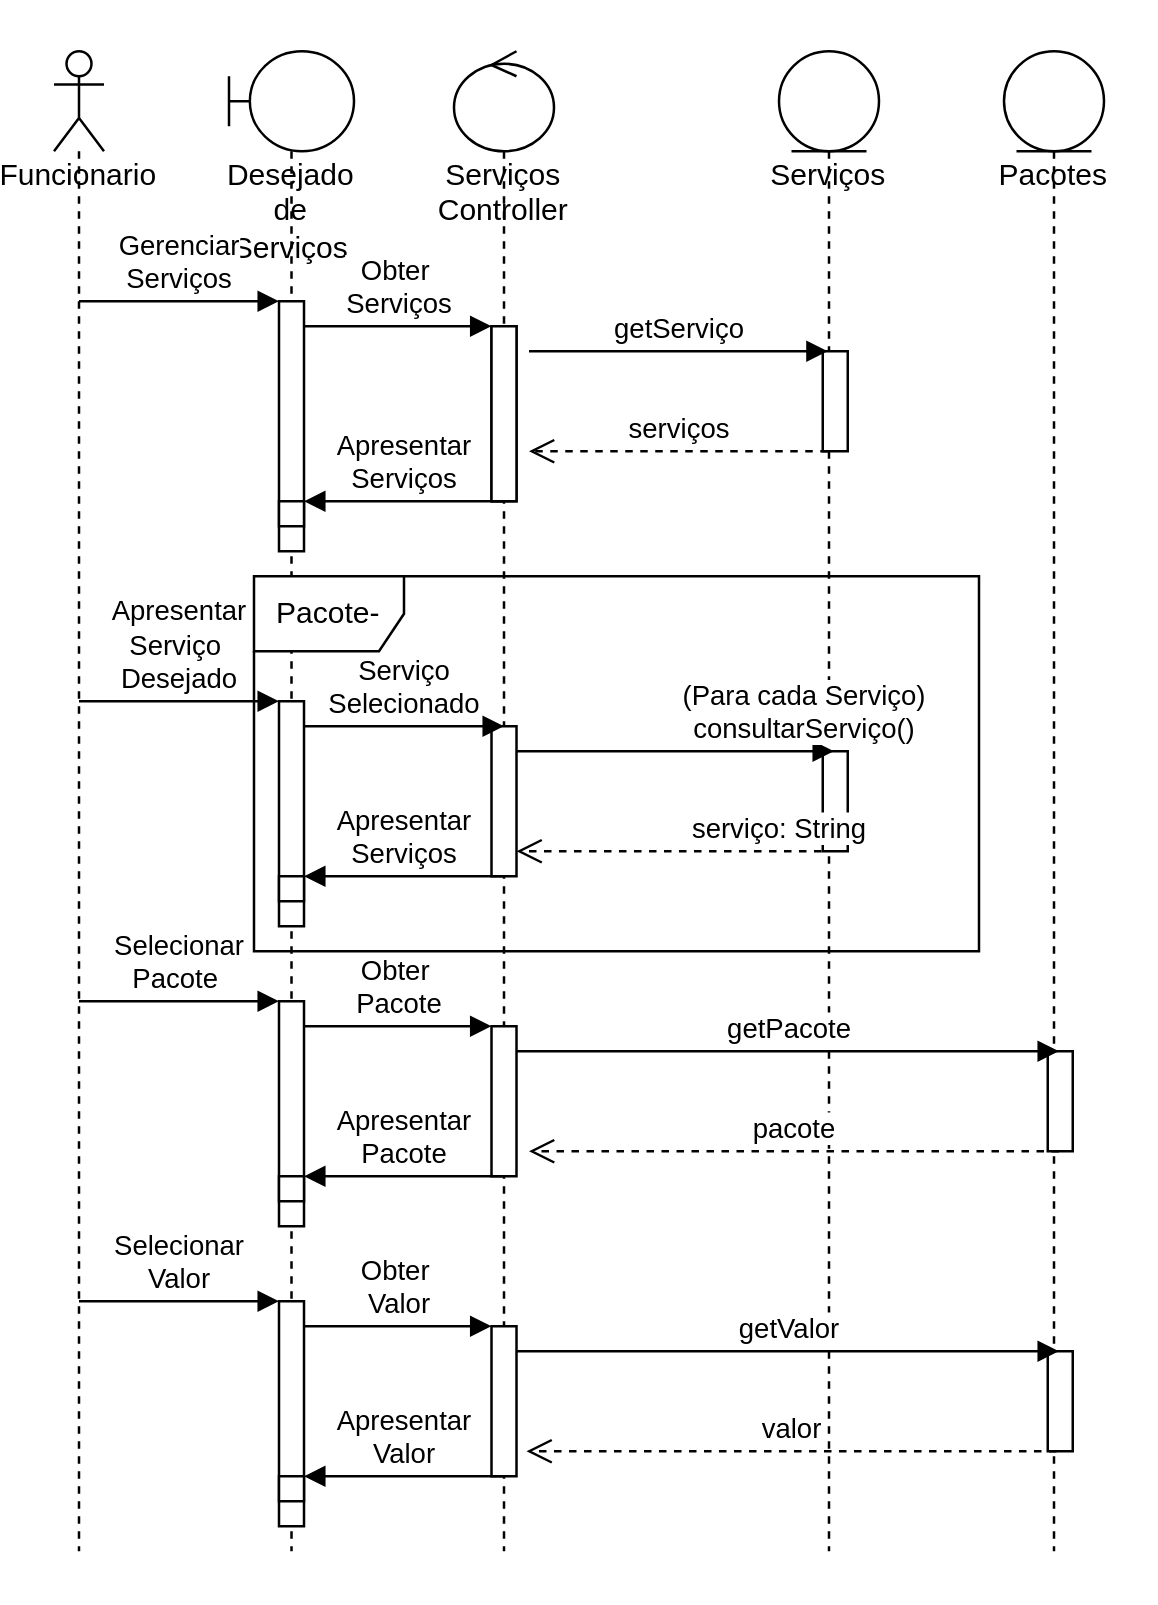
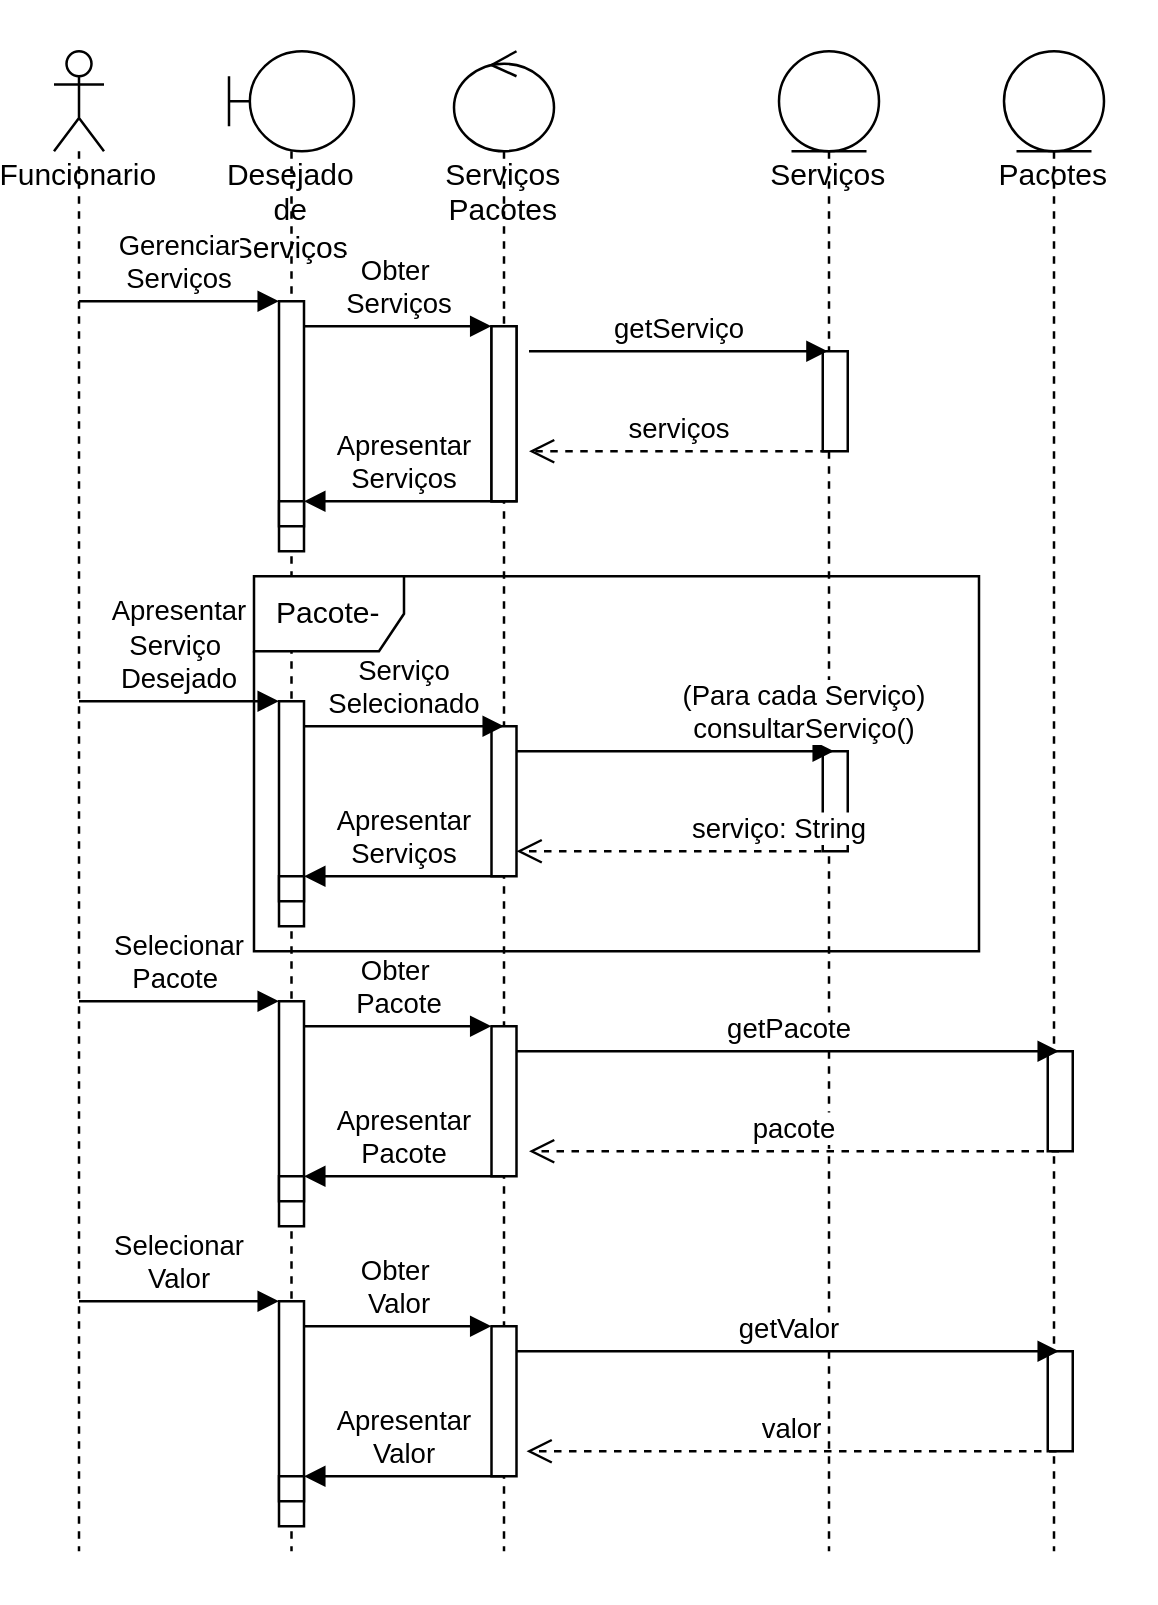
  <mxCell id="0" />
  <mxCell id="1" parent="0" />
  <mxCell id="2" value="Funcionario" style="shape=umlLifeline;participant=umlActor;perimeter=lifelinePerimeter;whiteSpace=wrap;html=1;container=1;collapsible=0;recursiveResize=0;verticalAlign=top;spacingTop=36;outlineConnect=0;" parent="1" vertex="1"><mxGeometry x="20" y="20" width="20" height="600" as="geometry" /></mxCell>
  <mxCell id="3" value="Desejado de Serviços" style="shape=umlLifeline;participant=umlBoundary;perimeter=lifelinePerimeter;whiteSpace=wrap;html=1;container=1;collapsible=0;recursiveResize=0;verticalAlign=top;spacingTop=36;outlineConnect=0;" parent="1" vertex="1"><mxGeometry x="90" y="20" width="50" height="600" as="geometry" /></mxCell>
  <mxCell id="4" value="" style="html=1;points=[];perimeter=orthogonalPerimeter;" parent="3" vertex="1"><mxGeometry x="20" y="100" width="10" height="100" as="geometry" /></mxCell>
  <mxCell id="5" value="Obter&amp;nbsp;&lt;br&gt;Serviços" style="html=1;verticalAlign=bottom;endArrow=block;rounded=0;" parent="3" edge="1"><mxGeometry width="80" relative="1" as="geometry"><mxPoint x="30" y="110" as="sourcePoint" /><mxPoint x="105" y="110" as="targetPoint" /></mxGeometry></mxCell>
  <mxCell id="6" value="" style="html=1;points=[];perimeter=orthogonalPerimeter;" parent="3" vertex="1"><mxGeometry x="20" y="180" width="10" height="10" as="geometry" /></mxCell>
  <mxCell id="7" value="" style="html=1;points=[];perimeter=orthogonalPerimeter;" vertex="1" parent="3"><mxGeometry x="20" y="500" width="10" height="90" as="geometry" /></mxCell>
  <mxCell id="8" value="" style="html=1;points=[];perimeter=orthogonalPerimeter;" vertex="1" parent="3"><mxGeometry x="20" y="570" width="10" height="10" as="geometry" /></mxCell>
- <mxCell id="9" value="Serviços Controller" style="shape=umlLifeline;participant=umlControl;perimeter=lifelinePerimeter;whiteSpace=wrap;html=1;container=1;collapsible=0;recursiveResize=0;verticalAlign=top;spacingTop=36;outlineConnect=0;" parent="1" vertex="1"><mxGeometry x="180" y="20" width="40" height="600" as="geometry" /></mxCell>
+ <mxCell id="9" value="Serviços Pacotes" style="shape=umlLifeline;participant=umlControl;perimeter=lifelinePerimeter;whiteSpace=wrap;html=1;container=1;collapsible=0;recursiveResize=0;verticalAlign=top;spacingTop=36;outlineConnect=0;" parent="1" vertex="1"><mxGeometry x="180" y="20" width="40" height="600" as="geometry" /></mxCell>
  <mxCell id="10" value="" style="html=1;points=[];perimeter=orthogonalPerimeter;" parent="9" vertex="1"><mxGeometry x="15" y="110" width="10" height="70" as="geometry" /></mxCell>
  <mxCell id="11" value="" style="html=1;points=[];perimeter=orthogonalPerimeter;" vertex="1" parent="9"><mxGeometry x="15" y="510" width="10" height="60" as="geometry" /></mxCell>
  <mxCell id="12" value="Serviços" style="shape=umlLifeline;participant=umlEntity;perimeter=lifelinePerimeter;whiteSpace=wrap;html=1;container=1;collapsible=0;recursiveResize=0;verticalAlign=top;spacingTop=36;outlineConnect=0;" parent="1" vertex="1"><mxGeometry x="310" y="20" width="40" height="600" as="geometry" /></mxCell>
  <mxCell id="13" value="" style="html=1;points=[];perimeter=orthogonalPerimeter;" parent="12" vertex="1"><mxGeometry x="17.5" y="120" width="10" height="40" as="geometry" /></mxCell>
  <mxCell id="14" value="" style="html=1;points=[];perimeter=orthogonalPerimeter;" parent="12" vertex="1"><mxGeometry x="-200" y="260" width="10" height="90" as="geometry" /></mxCell>
  <mxCell id="15" value="" style="html=1;points=[];perimeter=orthogonalPerimeter;" vertex="1" parent="12"><mxGeometry x="-200" y="330" width="10" height="10" as="geometry" /></mxCell>
  <mxCell id="16" value="" style="html=1;points=[];perimeter=orthogonalPerimeter;" vertex="1" parent="12"><mxGeometry x="-115" y="270" width="10" height="60" as="geometry" /></mxCell>
  <mxCell id="17" value="" style="html=1;points=[];perimeter=orthogonalPerimeter;" vertex="1" parent="12"><mxGeometry x="17.5" y="280" width="10" height="40" as="geometry" /></mxCell>
  <mxCell id="18" value="Apresentar &lt;br&gt;Serviço&amp;nbsp;&lt;br&gt;Desejado" style="html=1;verticalAlign=bottom;endArrow=block;rounded=0;" parent="12" edge="1"><mxGeometry width="80" relative="1" as="geometry"><mxPoint x="-280" y="260" as="sourcePoint" /><mxPoint x="-200" y="260" as="targetPoint" /></mxGeometry></mxCell>
  <mxCell id="19" value="Serviço&lt;br&gt;Selecionado" style="html=1;verticalAlign=bottom;endArrow=block;rounded=0;" edge="1" parent="12"><mxGeometry width="80" relative="1" as="geometry"><mxPoint x="-190" y="270" as="sourcePoint" /><mxPoint x="-110" y="270" as="targetPoint" /></mxGeometry></mxCell>
  <mxCell id="20" value="(Para cada Serviço)&lt;br&gt;consultarServiço()" style="html=1;verticalAlign=bottom;endArrow=block;rounded=0;" edge="1" parent="12"><mxGeometry x="0.811" width="80" relative="1" as="geometry"><mxPoint x="-105" y="280" as="sourcePoint" /><mxPoint x="22" y="280" as="targetPoint" /><mxPoint as="offset" /></mxGeometry></mxCell>
  <mxCell id="21" value="serviço: String" style="html=1;verticalAlign=bottom;endArrow=open;dashed=1;endSize=8;rounded=0;" edge="1" parent="12"><mxGeometry x="-0.721" relative="1" as="geometry"><mxPoint x="17" y="320" as="sourcePoint" /><mxPoint x="-105" y="320" as="targetPoint" /><mxPoint as="offset" /></mxGeometry></mxCell>
  <mxCell id="22" value="Pacote-" style="shape=umlFrame;whiteSpace=wrap;html=1;" vertex="1" parent="12"><mxGeometry x="-210" y="210" width="290" height="150" as="geometry" /></mxCell>
  <mxCell id="23" value="Apresentar&lt;br&gt;Serviços" style="html=1;verticalAlign=bottom;endArrow=block;rounded=0;" edge="1" parent="12"><mxGeometry width="80" relative="1" as="geometry"><mxPoint x="-110" y="330" as="sourcePoint" /><mxPoint x="-190" y="330" as="targetPoint" /></mxGeometry></mxCell>
  <mxCell id="24" value="Gerenciar &lt;br&gt;Serviços" style="html=1;verticalAlign=bottom;endArrow=block;rounded=0;" parent="1" edge="1"><mxGeometry width="80" relative="1" as="geometry"><mxPoint x="30" y="120" as="sourcePoint" /><mxPoint x="110" y="120" as="targetPoint" /></mxGeometry></mxCell>
  <mxCell id="25" value="Pacotes" style="shape=umlLifeline;participant=umlEntity;perimeter=lifelinePerimeter;whiteSpace=wrap;html=1;container=1;collapsible=0;recursiveResize=0;verticalAlign=top;spacingTop=36;outlineConnect=0;" parent="1" vertex="1"><mxGeometry x="400" y="20" width="40" height="600" as="geometry" /></mxCell>
  <mxCell id="26" value="" style="html=1;points=[];perimeter=orthogonalPerimeter;" vertex="1" parent="25"><mxGeometry x="-290" y="380" width="10" height="90" as="geometry" /></mxCell>
  <mxCell id="27" value="" style="html=1;points=[];perimeter=orthogonalPerimeter;" vertex="1" parent="25"><mxGeometry x="-290" y="450" width="10" height="10" as="geometry" /></mxCell>
  <mxCell id="28" value="" style="html=1;points=[];perimeter=orthogonalPerimeter;" vertex="1" parent="25"><mxGeometry x="-205" y="390" width="10" height="60" as="geometry" /></mxCell>
  <mxCell id="29" value="" style="html=1;points=[];perimeter=orthogonalPerimeter;" vertex="1" parent="25"><mxGeometry x="17.5" y="400" width="10" height="40" as="geometry" /></mxCell>
  <mxCell id="30" value="Selecionar&lt;br&gt;Pacote&amp;nbsp;" style="html=1;verticalAlign=bottom;endArrow=block;rounded=0;" edge="1" parent="25"><mxGeometry width="80" relative="1" as="geometry"><mxPoint x="-370" y="380" as="sourcePoint" /><mxPoint x="-290" y="380" as="targetPoint" /></mxGeometry></mxCell>
  <mxCell id="31" value="Obter&amp;nbsp;&lt;br&gt;Pacote" style="html=1;verticalAlign=bottom;endArrow=block;rounded=0;" edge="1" parent="25"><mxGeometry width="80" relative="1" as="geometry"><mxPoint x="-280" y="390" as="sourcePoint" /><mxPoint x="-205" y="390" as="targetPoint" /></mxGeometry></mxCell>
  <mxCell id="32" value="getPacote" style="html=1;verticalAlign=bottom;endArrow=block;rounded=0;" edge="1" parent="25"><mxGeometry width="80" relative="1" as="geometry"><mxPoint x="-195" y="400" as="sourcePoint" /><mxPoint x="22" y="400" as="targetPoint" /></mxGeometry></mxCell>
  <mxCell id="33" value="pacote" style="html=1;verticalAlign=bottom;endArrow=open;dashed=1;endSize=8;rounded=0;" edge="1" parent="25"><mxGeometry relative="1" as="geometry"><mxPoint x="22" y="440" as="sourcePoint" /><mxPoint x="-190" y="440" as="targetPoint" /></mxGeometry></mxCell>
  <mxCell id="34" value="Apresentar&lt;br&gt;Pacote" style="html=1;verticalAlign=bottom;endArrow=block;rounded=0;" edge="1" parent="25"><mxGeometry width="80" relative="1" as="geometry"><mxPoint x="-200" y="450" as="sourcePoint" /><mxPoint x="-280" y="450" as="targetPoint" /></mxGeometry></mxCell>
  <mxCell id="35" value="" style="html=1;points=[];perimeter=orthogonalPerimeter;" vertex="1" parent="25"><mxGeometry x="17.5" y="520" width="10" height="40" as="geometry" /></mxCell>
  <mxCell id="36" value="getServiço" style="html=1;verticalAlign=bottom;endArrow=block;rounded=0;" parent="1" edge="1" target="12"><mxGeometry width="80" relative="1" as="geometry"><mxPoint x="210" y="140" as="sourcePoint" /><mxPoint x="290" y="140" as="targetPoint" /></mxGeometry></mxCell>
  <mxCell id="37" value="serviços" style="html=1;verticalAlign=bottom;endArrow=open;dashed=1;endSize=8;rounded=0;" parent="1" edge="1" source="12"><mxGeometry relative="1" as="geometry"><mxPoint x="290" y="180" as="sourcePoint" /><mxPoint x="210" y="180" as="targetPoint" /></mxGeometry></mxCell>
  <mxCell id="38" value="Apresentar&lt;br&gt;Serviços" style="html=1;verticalAlign=bottom;endArrow=block;rounded=0;" edge="1" parent="1"><mxGeometry width="80" relative="1" as="geometry"><mxPoint x="200" y="200" as="sourcePoint" /><mxPoint x="120" y="200" as="targetPoint" /></mxGeometry></mxCell>
  <mxCell id="39" value="" style="html=1;points=[];perimeter=orthogonalPerimeter;" vertex="1" parent="1"><mxGeometry x="195" y="130" width="10" height="70" as="geometry" /></mxCell>
  <mxCell id="40" value="Selecionar&lt;br&gt;Valor" style="html=1;verticalAlign=bottom;endArrow=block;rounded=0;" edge="1" parent="1"><mxGeometry width="80" relative="1" as="geometry"><mxPoint x="30" y="520" as="sourcePoint" /><mxPoint x="110" y="520" as="targetPoint" /></mxGeometry></mxCell>
  <mxCell id="41" value="Obter&amp;nbsp;&lt;br&gt;Valor" style="html=1;verticalAlign=bottom;endArrow=block;rounded=0;" edge="1" parent="1"><mxGeometry width="80" relative="1" as="geometry"><mxPoint x="120" y="530" as="sourcePoint" /><mxPoint x="195" y="530" as="targetPoint" /></mxGeometry></mxCell>
  <mxCell id="42" value="getValor" style="html=1;verticalAlign=bottom;endArrow=block;rounded=0;" edge="1" parent="1"><mxGeometry width="80" relative="1" as="geometry"><mxPoint x="205" y="540" as="sourcePoint" /><mxPoint x="422" y="540" as="targetPoint" /></mxGeometry></mxCell>
  <mxCell id="43" value="valor" style="html=1;verticalAlign=bottom;endArrow=open;dashed=1;endSize=8;rounded=0;" edge="1" parent="1"><mxGeometry relative="1" as="geometry"><mxPoint x="421" y="580" as="sourcePoint" /><mxPoint x="209" y="580" as="targetPoint" /></mxGeometry></mxCell>
  <mxCell id="44" value="Apresentar&lt;br&gt;Valor" style="html=1;verticalAlign=bottom;endArrow=block;rounded=0;" edge="1" parent="1"><mxGeometry width="80" relative="1" as="geometry"><mxPoint x="200" y="590" as="sourcePoint" /><mxPoint x="120" y="590" as="targetPoint" /></mxGeometry></mxCell>
